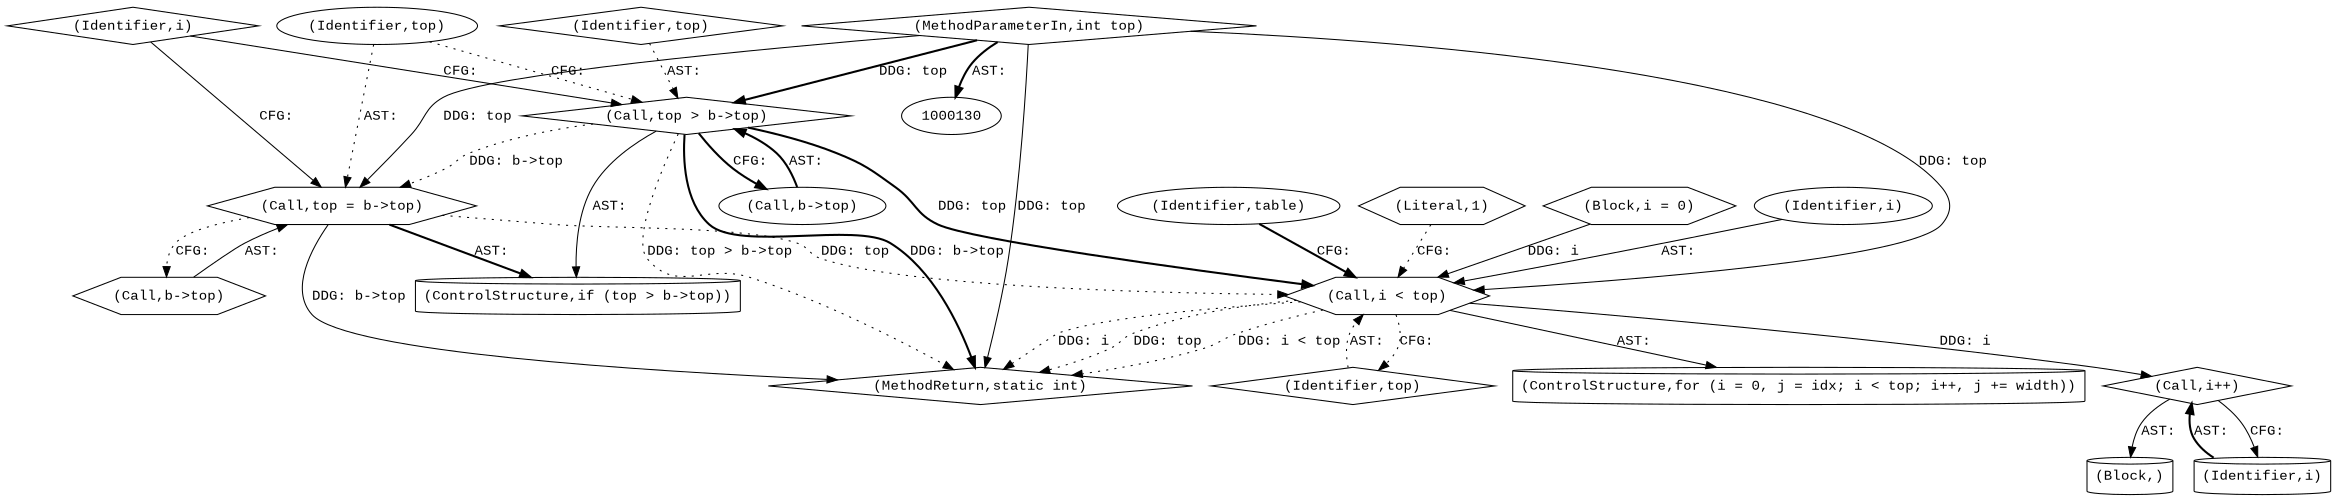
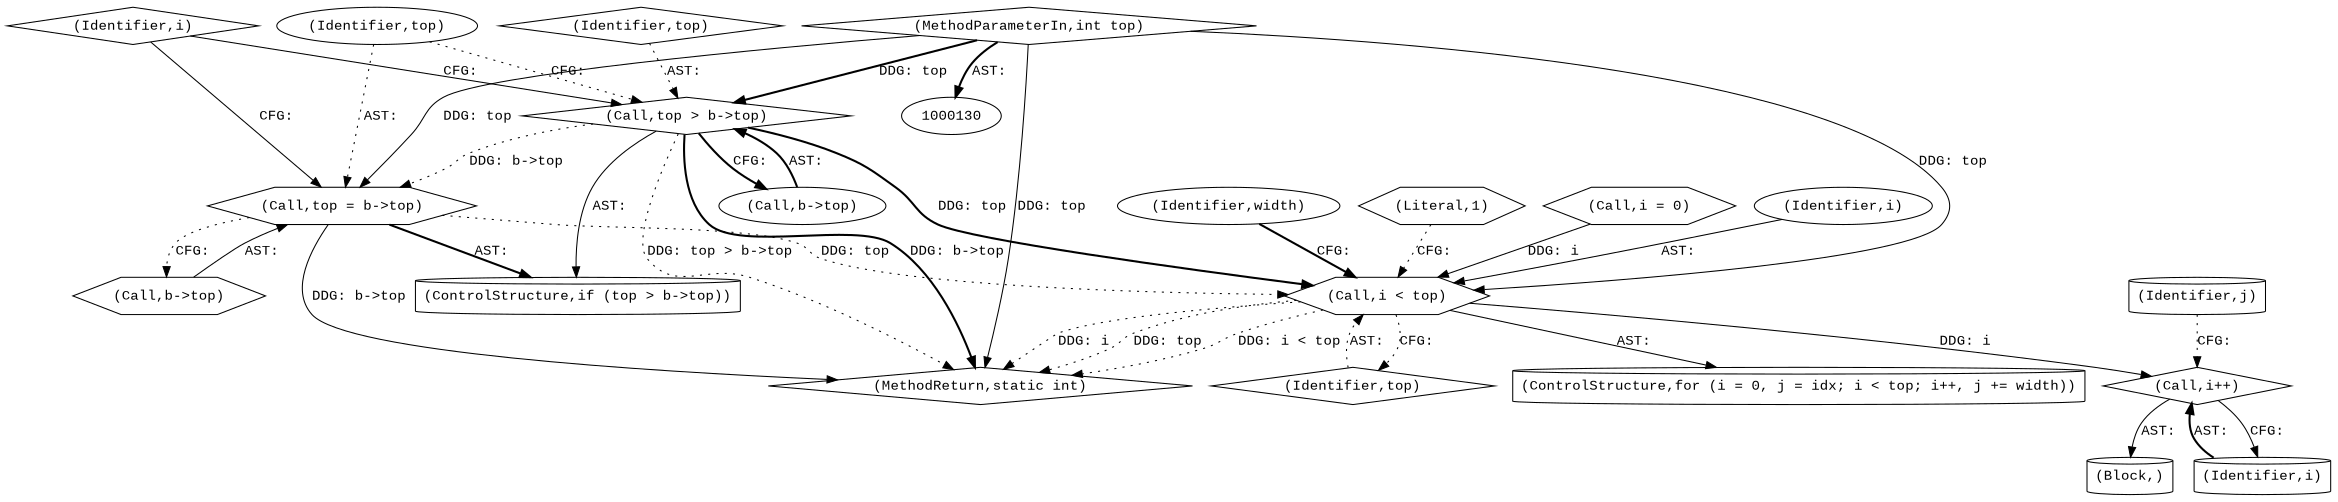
  digraph {
    fontname="Liberation Mono"
    node [fontname="Liberation Mono" shape=diamond]
    edge [fontname="Liberation Mono" style=dotted]
    n1 [label="(Call,top = b->top)" shape=hexagon]
    n2 [label="(Call,i < top)" shape=hexagon]
    n3 [label="(ControlStructure,if (top > b->top))" shape=cylinder]
    n4 [label="(Call,b->top)" shape=hexagon]
    n5 [label="(MethodReturn,static int)"]
    n6 [label="(Call,i++)"]
    n7 [label="(ControlStructure,for (i = 0, j = idx; i < top; i++, j += width))" shape=cylinder]
    n8 [label="(Identifier,top)"]
    n9 [label="(Call,top > b->top)"]
    n10 [label="(Call,b->top)" shape=ellipse]
    n11 [label="(MethodParameterIn,int top)"]
    1000130 [shape=ellipse]
    n13 [label="(Block,)" shape=cylinder]
    n14 [label="(Identifier,i)" shape=cylinder]
-   n15 [label="(Identifier,table)" shape=ellipse]
+   n15 [label="(Identifier,width)" shape=ellipse]
    n16 [label="(Identifier,top)"]
    n17 [label="(Literal,1)" shape=hexagon]
-   n18 [label="(Block,i = 0)" shape=hexagon]
+   n18 [label="(Call,i = 0)" shape=hexagon]
+   n19 [label="(Identifier,j)" shape=cylinder]
    n20 [label="(Identifier,i)" shape=ellipse]
    n21 [label="(Identifier,i)"]
    n22 [label="(Identifier,top)" shape=ellipse]
    n1 -> n2 [label="DDG: top"]
    n1 -> n3 [label="AST: " style=bold]
    n1 -> n4 [label="CFG: "]
    n1 -> n5 [label="DDG: b->top" style=solid]
    n2 -> n5 [label="DDG: i"]
    n2 -> n5 [label="DDG: top"]
    n2 -> n5 [label="DDG: i < top"]
    n2 -> n6 [label="DDG: i" style=solid]
    n2 -> n7 [label="AST: " style=solid]
    n2 -> n8 [label="CFG: "]
    n4 -> n1 [label="AST: " style=solid]
    n6 -> n13 [label="AST: " style=solid]
    n6 -> n14 [label="CFG: " style=solid]
    n8 -> n2 [label="AST: "]
    n9 -> n1 [label="DDG: b->top"]
    n9 -> n2 [label="DDG: top" style=bold]
    n9 -> n3 [label="AST: " style=solid]
    n9 -> n5 [label="DDG: b->top" style=bold]
    n9 -> n5 [label="DDG: top > b->top"]
    n9 -> n10 [label="CFG: " style=bold]
    n10 -> n9 [label="AST: " style=bold]
    n11 -> n1 [label="DDG: top" style=solid]
    n11 -> n2 [label="DDG: top" style=solid]
    n11 -> n5 [label="DDG: top" style=solid]
    n11 -> n9 [label="DDG: top" style=bold]
    n11 -> 1000130 [label="AST: " style=bold]
    n14 -> n6 [label="AST: " style=bold]
    n15 -> n2 [label="CFG: " style=bold]
    n16 -> n9 [label="AST: "]
    n17 -> n2 [label="CFG: "]
    n18 -> n2 [label="DDG: i" style=solid]
+   n19 -> n6 [label="CFG: "]
    n20 -> n2 [label="AST: " style=solid]
    n21 -> n1 [label="CFG: " style=solid]
    n21 -> n9 [label="CFG: " style=solid]
    n22 -> n1 [label="AST: "]
    n22 -> n9 [label="CFG: "]
  }
